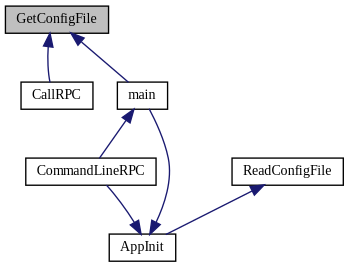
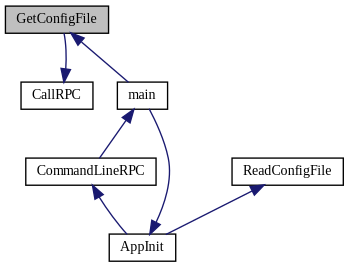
  digraph {
    fontname="Liberation Serif"
    rankdir=TB
    node [color=black fillcolor=white fontname="Liberation Serif" fontsize=10 shape=record style=filled]
    edge [color=midnightblue dir=back fontname="Liberation Serif" fontsize=10 labelfontname=Helvetica labelfontsize=10 style=solid]
    n1 [fillcolor=grey75 fontcolor=black height=0.2 label=GetConfigFile width=0.4]
    n2 [height=0.2 label=CallRPC width=0.4]
    n3 [height=0.2 label=main width=0.4]
    n4 [height=0.2 label=ReadConfigFile width=0.4]
    n5 [height=0.2 label=AppInit width=0.4]
    n6 [height=0.2 label=CommandLineRPC width=0.4]
-   n1 -> n2
+   n2 -> n1
    n1 -> n3
    n3 -> n6
    n4 -> n5
    n5 -> n3
-   n5 -> n6
+   n6 -> n5
  }
